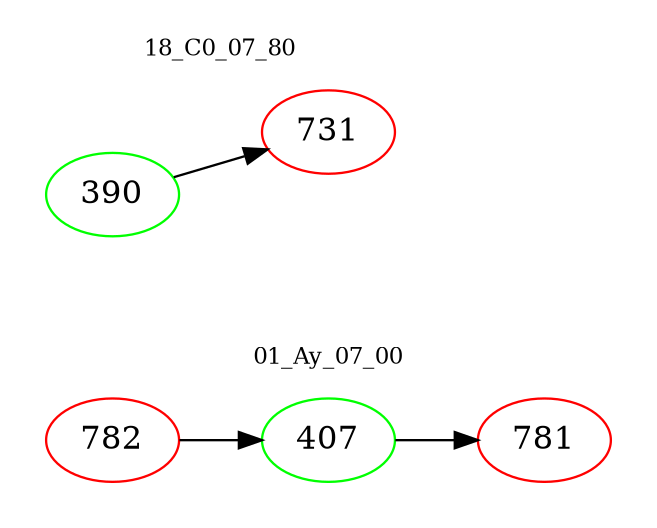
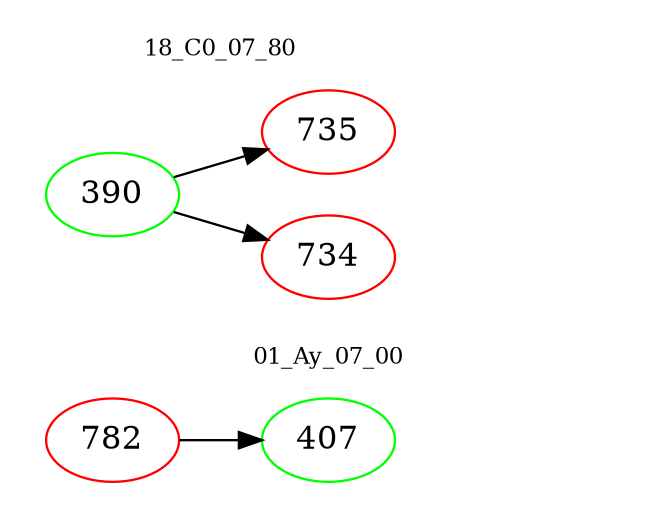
  digraph {
    rankdir=LR
    node [color=red]
    edge [color=black]
    n1 [color=green label=407]
-   n2 [label=781]
    n3 [label=782]
    n4 [color=green label=390]
-   n6 [label=731]
+   n5 [label=734]
+   n6 [label=735]
    subgraph cluster_1 {
      color=white
      fontsize=10
      label="01_Ay_07_00"
      n1
-     n2
      n3
    }
    subgraph cluster_2 {
      color=white
      fontsize=10
      label="18_C0_07_80"
      n4
+     n5
      n6
    }
-   n1 -> n2
    n3 -> n1
+   n4 -> n5
    n4 -> n6
  }
